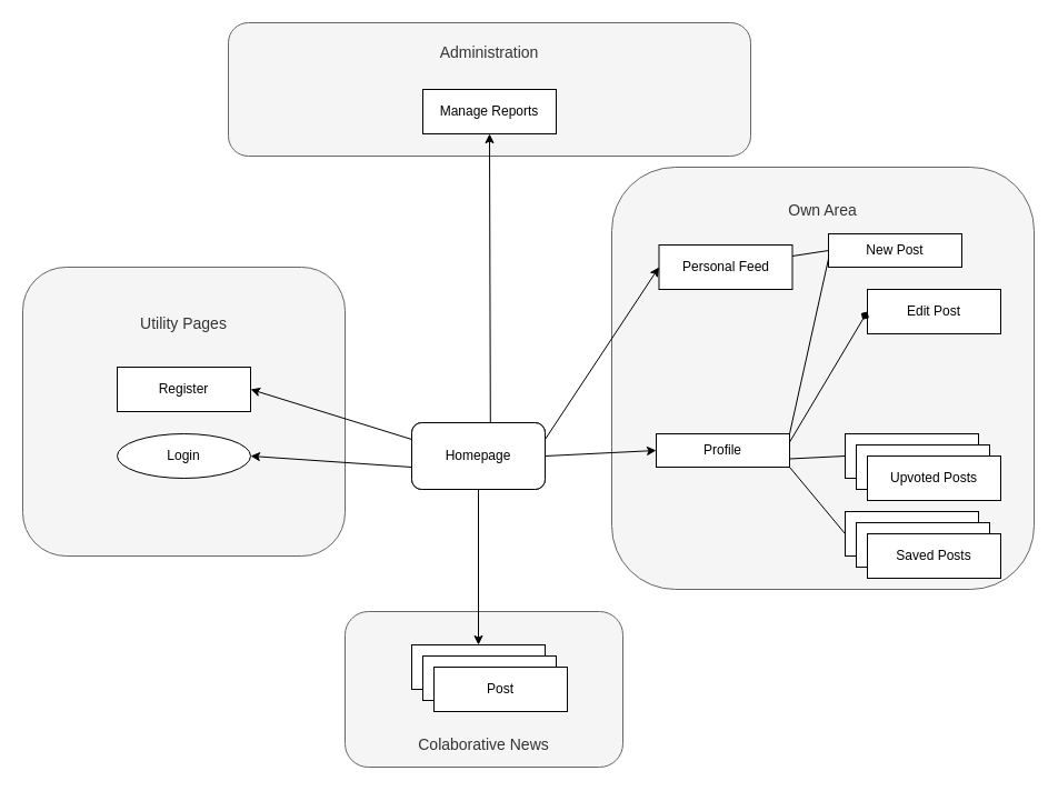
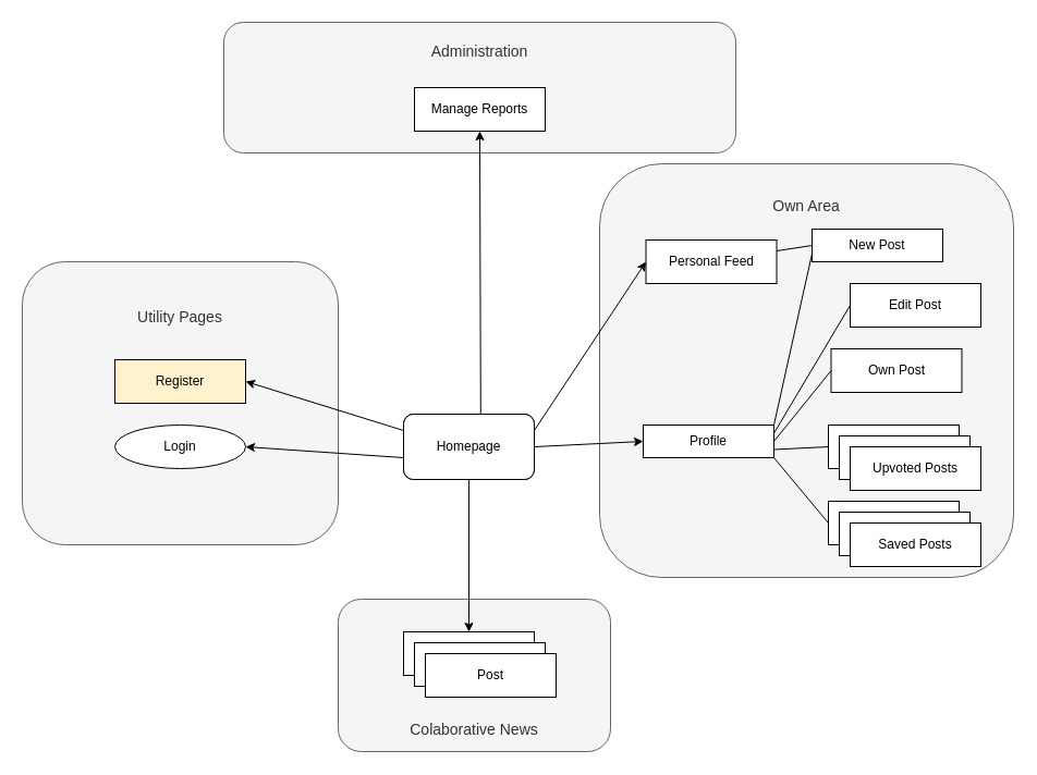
  <mxCell id="0" />
  <mxCell id="1" parent="0" />
  <mxCell id="2" value="Homepage" style="rounded=1;whiteSpace=wrap;html=1;" parent="1" vertex="1"><mxGeometry x="370" y="380" width="120" height="60" as="geometry" /></mxCell>
  <mxCell id="3" value="Homepage" style="rounded=1;whiteSpace=wrap;html=1;" parent="1" vertex="1"><mxGeometry x="370" y="380" width="120" height="60" as="geometry" /></mxCell>
  <mxCell id="4" value="&lt;font style=&quot;font-size: 14px&quot;&gt;Own Area&lt;br&gt;&lt;/font&gt;&lt;br&gt;&lt;br&gt;&lt;br&gt;&lt;br&gt;&lt;br&gt;&lt;br&gt;&lt;br&gt;&lt;br&gt;&lt;br&gt;&lt;br&gt;&lt;br&gt;&lt;br&gt;&lt;br&gt;&lt;br&gt;&lt;br&gt;&lt;br&gt;&lt;br&gt;&lt;br&gt;&lt;br&gt;&lt;br&gt;&lt;br&gt;" style="rounded=1;whiteSpace=wrap;html=1;fillColor=#f5f5f5;strokeColor=#666666;fontColor=#333333;" parent="1" vertex="1"><mxGeometry x="550" y="150" width="380" height="380" as="geometry" /></mxCell>
  <mxCell id="5" value="Personal Feed" style="rounded=0;whiteSpace=wrap;html=1;" parent="1" vertex="1"><mxGeometry x="592.5" y="220" width="120" height="40" as="geometry" /></mxCell>
  <mxCell id="6" value="Profile" style="rounded=0;whiteSpace=wrap;html=1;" parent="1" vertex="1"><mxGeometry x="590" y="390" width="120" height="30" as="geometry" /></mxCell>
  <mxCell id="7" value="Edit Post" style="rounded=0;whiteSpace=wrap;html=1;" parent="1" vertex="1"><mxGeometry x="780" y="260" width="120" height="40" as="geometry" /></mxCell>
  <mxCell id="8" value="&lt;font style=&quot;font-size: 14px&quot;&gt;Utility Pages&lt;br&gt;&lt;/font&gt;&lt;br&gt;&lt;br&gt;&lt;br&gt;&lt;br&gt;&lt;br&gt;&lt;br&gt;&lt;br&gt;&lt;br&gt;&lt;br&gt;&lt;br&gt;&lt;br&gt;" style="rounded=1;whiteSpace=wrap;html=1;fillColor=#f5f5f5;strokeColor=#666666;fontColor=#333333;" parent="1" vertex="1"><mxGeometry x="20" y="240" width="290" height="260" as="geometry" /></mxCell>
- <mxCell id="9" value="Register" style="rounded=0;whiteSpace=wrap;html=1;" parent="1" vertex="1"><mxGeometry x="105" y="330" width="120" height="40" as="geometry" /></mxCell>
+ <mxCell id="9" value="Register" style="rounded=0;whiteSpace=wrap;html=1;fillColor=#fff2cc;" parent="1" vertex="1"><mxGeometry x="105" y="330" width="120" height="40" as="geometry" /></mxCell>
  <mxCell id="10" value="Login" style="ellipse;whiteSpace=wrap;html=1;" parent="1" vertex="1"><mxGeometry x="105" y="390" width="120" height="40" as="geometry" /></mxCell>
  <mxCell id="11" value="&lt;br&gt;&lt;br&gt;&lt;br&gt;&lt;br&gt;&lt;br&gt;&lt;br&gt;&lt;br&gt;&lt;font style=&quot;font-size: 14px&quot;&gt;Colaborative News&lt;/font&gt;" style="rounded=1;whiteSpace=wrap;html=1;fillColor=#f5f5f5;strokeColor=#666666;fontColor=#333333;" parent="1" vertex="1"><mxGeometry x="310" y="550" width="250" height="140" as="geometry" /></mxCell>
  <mxCell id="12" value="Post" style="rounded=0;whiteSpace=wrap;html=1;" parent="1" vertex="1"><mxGeometry x="370" y="580" width="120" height="40" as="geometry" /></mxCell>
  <mxCell id="13" value="&lt;font style=&quot;font-size: 14px&quot;&gt;Administration&lt;br&gt;&lt;br&gt;&lt;br&gt;&lt;br&gt;&lt;br&gt;&lt;/font&gt;" style="rounded=1;whiteSpace=wrap;html=1;fillColor=#f5f5f5;strokeColor=#666666;fontColor=#333333;" parent="1" vertex="1"><mxGeometry x="205" y="20" width="470" height="120" as="geometry" /></mxCell>
  <mxCell id="14" value="" style="endArrow=classic;html=1;entryX=0;entryY=0.5;entryDx=0;entryDy=0;exitX=1;exitY=0.25;exitDx=0;exitDy=0;" parent="1" source="3" target="5" edge="1"><mxGeometry width="50" height="50" relative="1" as="geometry"><mxPoint x="390" y="420" as="sourcePoint" /><mxPoint x="440" y="370" as="targetPoint" /></mxGeometry></mxCell>
  <mxCell id="15" value="" style="endArrow=classic;html=1;entryX=0;entryY=0.5;entryDx=0;entryDy=0;exitX=1;exitY=0.5;exitDx=0;exitDy=0;" parent="1" source="3" target="6" edge="1"><mxGeometry width="50" height="50" relative="1" as="geometry"><mxPoint x="390" y="420" as="sourcePoint" /><mxPoint x="440" y="370" as="targetPoint" /></mxGeometry></mxCell>
  <mxCell id="16" value="" style="endArrow=classic;html=1;entryX=1;entryY=0.5;entryDx=0;entryDy=0;" parent="1" target="10" edge="1"><mxGeometry width="50" height="50" relative="1" as="geometry"><mxPoint x="370" y="420" as="sourcePoint" /><mxPoint x="440" y="370" as="targetPoint" /></mxGeometry></mxCell>
  <mxCell id="17" value="" style="endArrow=classic;html=1;exitX=0;exitY=0.25;exitDx=0;exitDy=0;entryX=1;entryY=0.5;entryDx=0;entryDy=0;" parent="1" source="3" target="9" edge="1"><mxGeometry width="50" height="50" relative="1" as="geometry"><mxPoint x="390" y="490" as="sourcePoint" /><mxPoint x="440" y="440" as="targetPoint" /></mxGeometry></mxCell>
  <mxCell id="18" value="Post" style="rounded=0;whiteSpace=wrap;html=1;" parent="1" vertex="1"><mxGeometry x="380" y="590" width="120" height="40" as="geometry" /></mxCell>
  <mxCell id="19" value="Post" style="rounded=0;whiteSpace=wrap;html=1;" parent="1" vertex="1"><mxGeometry x="390" y="600" width="120" height="40" as="geometry" /></mxCell>
  <mxCell id="20" value="" style="endArrow=classic;html=1;exitX=0.5;exitY=1;exitDx=0;exitDy=0;entryX=0.5;entryY=0;entryDx=0;entryDy=0;" parent="1" source="3" target="12" edge="1"><mxGeometry width="50" height="50" relative="1" as="geometry"><mxPoint x="520" y="420" as="sourcePoint" /><mxPoint x="570" y="370" as="targetPoint" /></mxGeometry></mxCell>
  <mxCell id="21" value="New Post" style="rounded=0;whiteSpace=wrap;html=1;" parent="1" vertex="1"><mxGeometry x="745" y="210" width="120" height="30" as="geometry" /></mxCell>
  <mxCell id="22" value="Saved Posts" style="rounded=0;whiteSpace=wrap;html=1;" parent="1" vertex="1"><mxGeometry x="760" y="460" width="120" height="40" as="geometry" /></mxCell>
  <mxCell id="23" value="Manage Reports" style="rounded=0;whiteSpace=wrap;html=1;" parent="1" vertex="1"><mxGeometry x="380" y="80" width="120" height="40" as="geometry" /></mxCell>
  <mxCell id="24" value="" style="endArrow=classic;html=1;entryX=0.5;entryY=1;entryDx=0;entryDy=0;exitX=0.59;exitY=-0.009;exitDx=0;exitDy=0;exitPerimeter=0;" parent="1" source="3" target="23" edge="1"><mxGeometry width="50" height="50" relative="1" as="geometry"><mxPoint x="440" y="370" as="sourcePoint" /><mxPoint x="235" y="350" as="targetPoint" /></mxGeometry></mxCell>
  <mxCell id="25" value="UpvotedPosts" style="rounded=0;whiteSpace=wrap;html=1;" parent="1" vertex="1"><mxGeometry x="760" y="390" width="120" height="40" as="geometry" /></mxCell>
  <mxCell id="26" value="" style="endArrow=none;html=1;exitX=1;exitY=0.75;exitDx=0;exitDy=0;entryX=0;entryY=0.5;entryDx=0;entryDy=0;" parent="1" source="6" target="25" edge="1"><mxGeometry width="50" height="50" relative="1" as="geometry"><mxPoint x="500" y="280" as="sourcePoint" /><mxPoint x="550" y="230" as="targetPoint" /></mxGeometry></mxCell>
  <mxCell id="27" value="" style="endArrow=none;html=1;exitX=1;exitY=1;exitDx=0;exitDy=0;entryX=0;entryY=0.5;entryDx=0;entryDy=0;" parent="1" source="6" target="22" edge="1"><mxGeometry width="50" height="50" relative="1" as="geometry"><mxPoint x="720" y="370" as="sourcePoint" /><mxPoint x="760" y="300" as="targetPoint" /></mxGeometry></mxCell>
  <mxCell id="28" value="" style="endArrow=none;html=1;entryX=0;entryY=0.75;entryDx=0;entryDy=0;exitX=1;exitY=0;exitDx=0;exitDy=0;" parent="1" source="6" target="21" edge="1"><mxGeometry width="50" height="50" relative="1" as="geometry"><mxPoint x="710" y="360" as="sourcePoint" /><mxPoint x="760" y="310" as="targetPoint" /></mxGeometry></mxCell>
  <mxCell id="29" value="" style="endArrow=none;html=1;entryX=0;entryY=0.5;entryDx=0;entryDy=0;exitX=1;exitY=0.25;exitDx=0;exitDy=0;" parent="1" source="5" target="21" edge="1"><mxGeometry width="50" height="50" relative="1" as="geometry"><mxPoint x="717.5" y="240" as="sourcePoint" /><mxPoint x="767.5" y="190" as="targetPoint" /></mxGeometry></mxCell>
- <mxCell id="30" value="" style="endArrow=diamond;html=1;entryX=0;entryY=0.5;entryDx=0;entryDy=0;exitX=1;exitY=0.25;exitDx=0;exitDy=0;" parent="1" source="6" target="7" edge="1"><mxGeometry width="50" height="50" relative="1" as="geometry"><mxPoint x="620" y="420" as="sourcePoint" /><mxPoint x="670" y="370" as="targetPoint" /></mxGeometry></mxCell>
+ <mxCell id="30" value="" style="endArrow=none;html=1;entryX=0;entryY=0.5;entryDx=0;entryDy=0;exitX=1;exitY=0.25;exitDx=0;exitDy=0;" parent="1" source="6" target="7" edge="1"><mxGeometry width="50" height="50" relative="1" as="geometry"><mxPoint x="620" y="420" as="sourcePoint" /><mxPoint x="670" y="370" as="targetPoint" /></mxGeometry></mxCell>
  <mxCell id="31" value="UpvotedPosts" style="rounded=0;whiteSpace=wrap;html=1;" parent="1" vertex="1"><mxGeometry x="770" y="400" width="120" height="40" as="geometry" /></mxCell>
  <mxCell id="32" value="Upvoted Posts" style="rounded=0;whiteSpace=wrap;html=1;" parent="1" vertex="1"><mxGeometry x="780" y="410" width="120" height="40" as="geometry" /></mxCell>
  <mxCell id="33" value="Saved Posts" style="rounded=0;whiteSpace=wrap;html=1;" parent="1" vertex="1"><mxGeometry x="770" y="470" width="120" height="40" as="geometry" /></mxCell>
  <mxCell id="34" value="Saved Posts" style="rounded=0;whiteSpace=wrap;html=1;" parent="1" vertex="1"><mxGeometry x="780" y="480" width="120" height="40" as="geometry" /></mxCell>
+ <mxCell id="35" value="Own Post" style="rounded=0;whiteSpace=wrap;html=1;" parent="1" vertex="1"><mxGeometry x="762.5" y="320" width="120" height="40" as="geometry" /></mxCell>
+ <mxCell id="36" value="" style="endArrow=none;html=1;exitX=1;exitY=0.5;exitDx=0;exitDy=0;entryX=0;entryY=0.5;entryDx=0;entryDy=0;" parent="1" source="6" target="35" edge="1"><mxGeometry width="50" height="50" relative="1" as="geometry"><mxPoint x="712.5" y="342.5" as="sourcePoint" /><mxPoint x="552.5" as="targetPoint" y="160" /></mxGeometry></mxCell>
